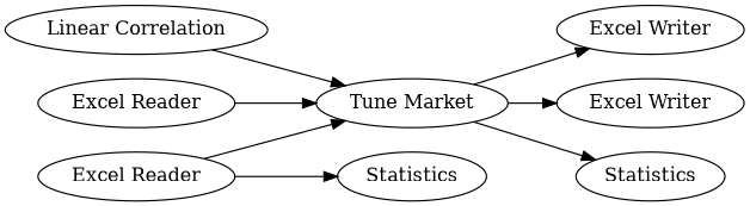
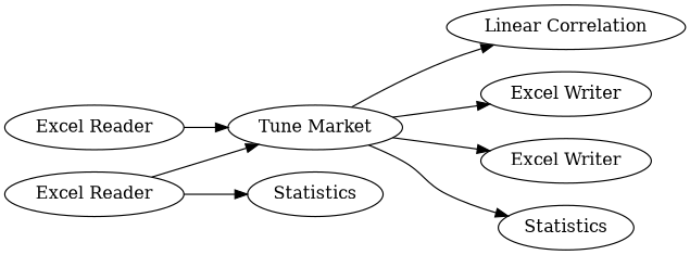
  digraph {
    rankdir=LR
    n1 [label="Tune Market"]
    n2 [label="Linear Correlation"]
    n3 [label="Excel Writer"]
    n4 [label="Excel Writer"]
    n5 [label=Statistics]
    n6 [label="Excel Reader"]
    n7 [label=Statistics]
    n8 [label="Excel Reader"]
-   n2 -> n1
+   n1 -> n2
    n1 -> n3
    n1 -> n4
    n1 -> n5
    n6 -> n1
    n6 -> n7
    n8 -> n1
  }
